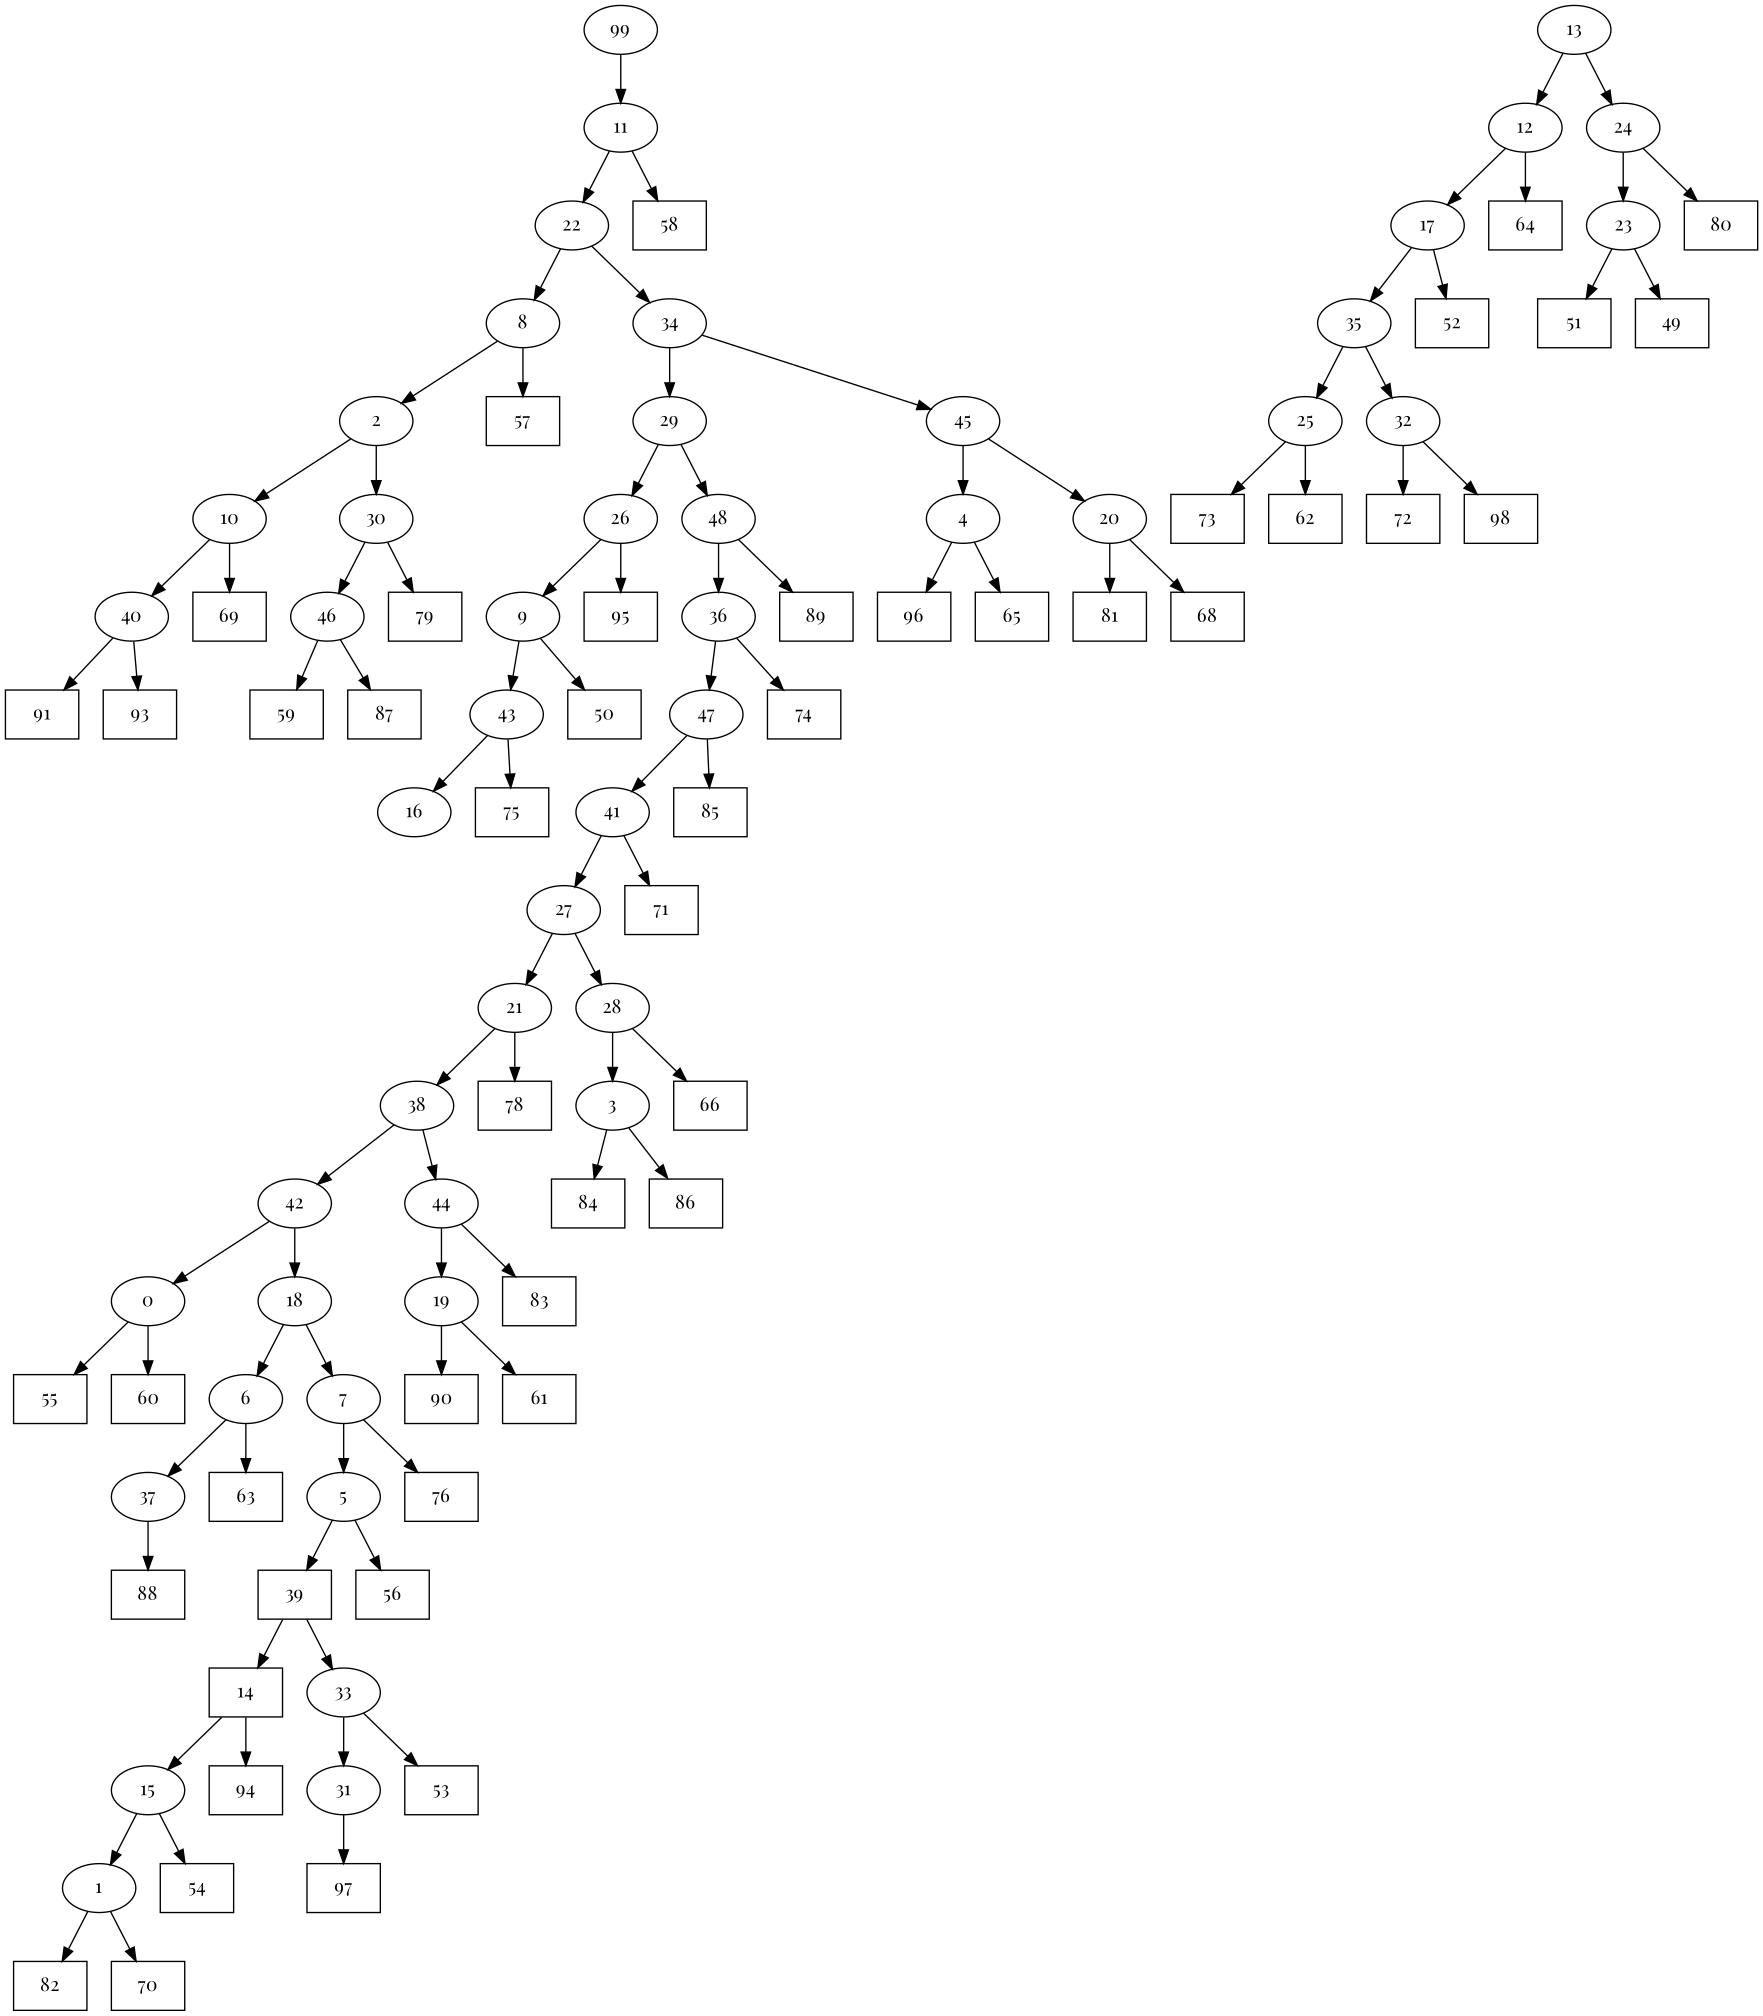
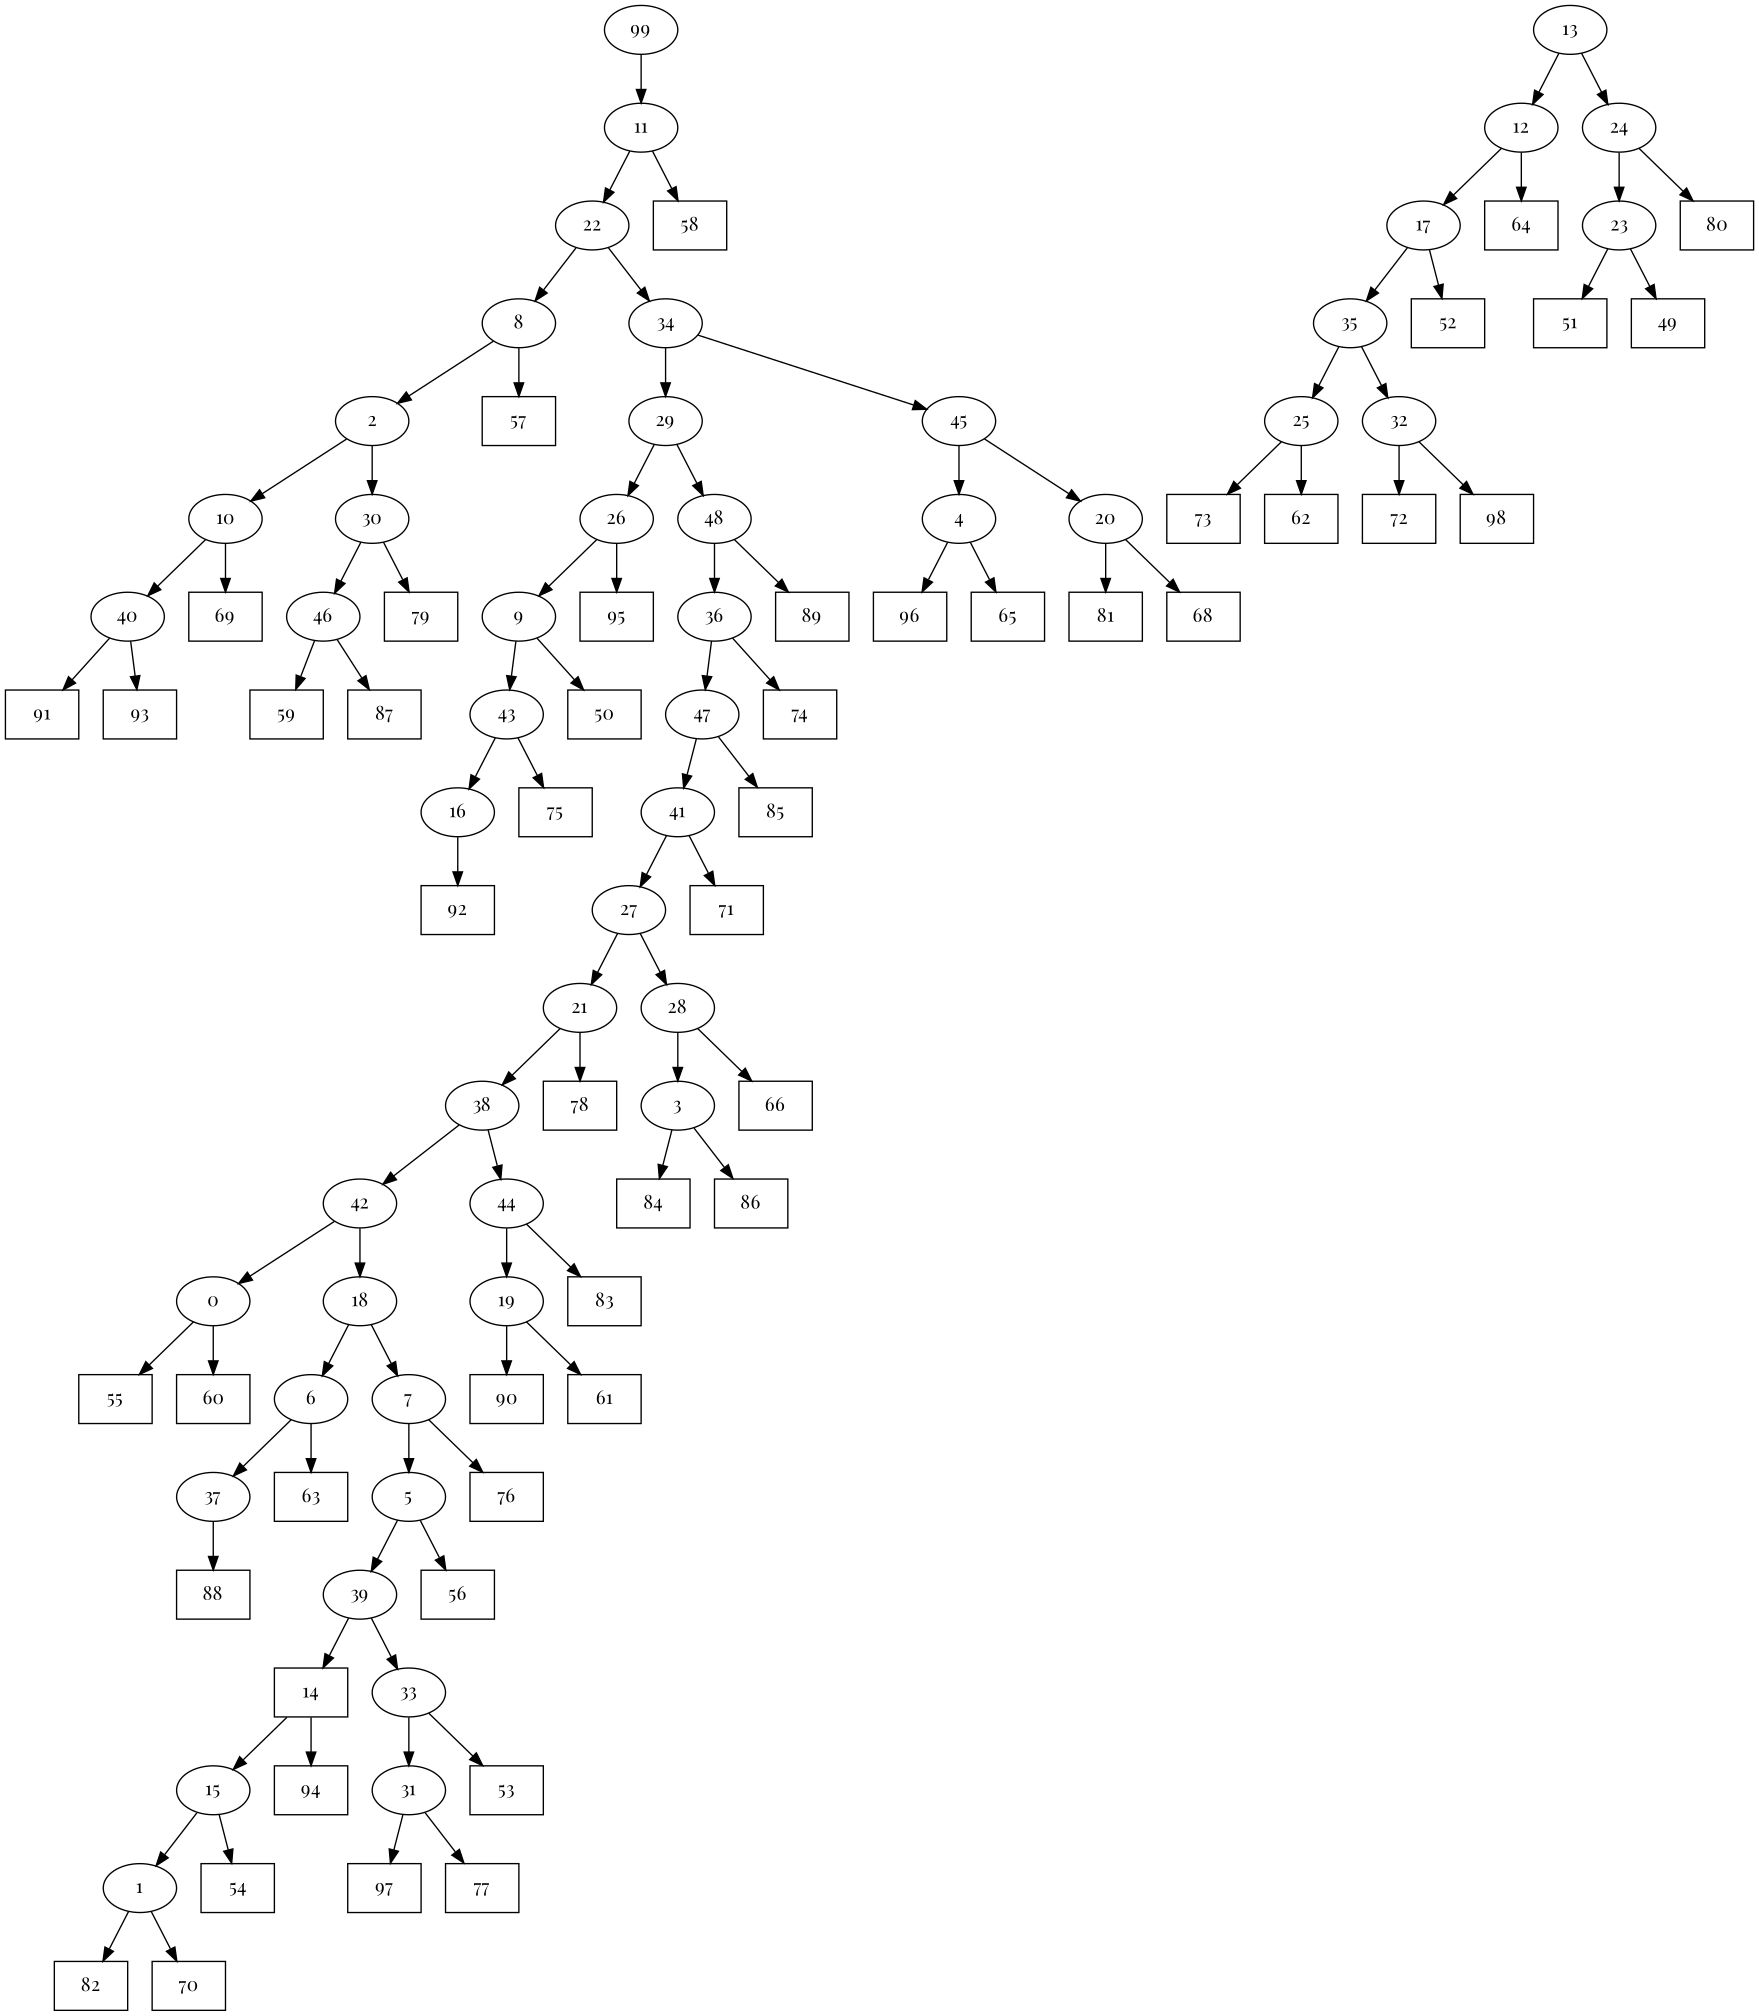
  digraph {
    fontname="Playfair Display"
    node [fontname="Playfair Display" shape=box]
    edge [fontname="Playfair Display"]
    n1 [label=0 shape=""]
    n2 [label=55]
    n3 [label=60]
    n4 [label=1 shape=""]
    n5 [label=82]
    n6 [label=70]
    n7 [label=2 shape=""]
    n8 [label=10 shape=""]
    n9 [label=30 shape=""]
    n10 [label=40 shape=""]
    n11 [label=69]
    n12 [label=46 shape=""]
    n13 [label=79]
    n14 [label=3 shape=""]
    n15 [label=84]
    n16 [label=86]
    n17 [label=4 shape=""]
    n18 [label=96]
    n19 [label=65]
    n20 [label=5 shape=""]
-   n21 [label=39]
+   n21 [label=39 shape=""]
    n22 [label=56]
    n23 [label=14]
    n24 [label=33 shape=""]
    n25 [label=6 shape=""]
    n26 [label=37 shape=""]
    n27 [label=63]
    n28 [label=88]
    n29 [label=7 shape=""]
    n30 [label=76]
    n31 [label=8 shape=""]
    n32 [label=57]
    n33 [label=9 shape=""]
    n34 [label=43 shape=""]
    n35 [label=50]
    n36 [label=16 shape=""]
    n37 [label=75]
    n38 [label=91]
    n39 [label=93]
    n40 [label=11 shape=""]
    n41 [label=22 shape=""]
    n42 [label=58]
    n43 [label=34 shape=""]
    n44 [label=12 shape=""]
    n45 [label=17 shape=""]
    n46 [label=64]
    n47 [label=35 shape=""]
    n48 [label=52]
    n49 [label=13 shape=""]
    n50 [label=24 shape=""]
    n51 [label=23 shape=""]
    n52 [label=80]
    n53 [label=15 shape=""]
    n54 [label=94]
    n55 [label=54]
+   n56 [label=92]
    n57 [label=25 shape=""]
    n58 [label=32 shape=""]
    n59 [label=18 shape=""]
    n60 [label=19 shape=""]
    n61 [label=90]
    n62 [label=61]
    n63 [label=20 shape=""]
    n64 [label=81]
    n65 [label=68]
    n66 [label=21 shape=""]
    n67 [label=38 shape=""]
    n68 [label=78]
    n69 [label=42 shape=""]
    n70 [label=44 shape=""]
    n71 [label=29 shape=""]
    n72 [label=45 shape=""]
    n73 [label=51]
    n74 [label=49]
    n75 [label=73]
    n76 [label=62]
    n77 [label=26 shape=""]
    n78 [label=95]
    n79 [label=27 shape=""]
    n80 [label=28 shape=""]
    n81 [label=66]
    n82 [label=48 shape=""]
    n83 [label=36 shape=""]
    n84 [label=89]
    n85 [label=59]
    n86 [label=87]
    n87 [label=31 shape=""]
    n88 [label=97]
+   n89 [label=77]
    n90 [label=72]
    n91 [label=98]
    n92 [label=53]
    n93 [label=47 shape=""]
    n94 [label=74]
    n95 [label=41 shape=""]
    n96 [label=85]
    n97 [label=83]
    n98 [label=71]
    n99 [label=99 shape=""]
    n1 -> n2
    n1 -> n3
    n4 -> n5
    n4 -> n6
    n7 -> n8
    n7 -> n9
    n8 -> n10
    n8 -> n11
    n9 -> n12
    n9 -> n13
    n10 -> n38
    n10 -> n39
    n12 -> n85
    n12 -> n86
    n14 -> n15
    n14 -> n16
    n17 -> n18
    n17 -> n19
    n20 -> n21
    n20 -> n22
    n21 -> n23
    n21 -> n24
    n23 -> n53
    n23 -> n54
    n24 -> n87
    n24 -> n92
    n25 -> n26
    n25 -> n27
    n26 -> n28
    n29 -> n20
    n29 -> n30
    n31 -> n7
    n31 -> n32
    n33 -> n34
    n33 -> n35
    n34 -> n36
    n34 -> n37
+   n36 -> n56
    n40 -> n41
    n40 -> n42
    n41 -> n31
    n41 -> n43
    n43 -> n71
    n43 -> n72
    n44 -> n45
    n44 -> n46
    n45 -> n47
    n45 -> n48
    n47 -> n57
    n47 -> n58
    n49 -> n44
    n49 -> n50
    n50 -> n51
    n50 -> n52
    n51 -> n73
    n51 -> n74
    n53 -> n4
    n53 -> n55
    n57 -> n75
    n57 -> n76
    n58 -> n90
    n58 -> n91
    n59 -> n25
    n59 -> n29
    n60 -> n61
    n60 -> n62
    n63 -> n64
    n63 -> n65
    n66 -> n67
    n66 -> n68
    n67 -> n69
    n67 -> n70
    n69 -> n1
    n69 -> n59
    n70 -> n60
    n70 -> n97
    n71 -> n77
    n71 -> n82
    n72 -> n17
    n72 -> n63
    n77 -> n33
    n77 -> n78
    n79 -> n66
    n79 -> n80
    n80 -> n14
    n80 -> n81
    n82 -> n83
    n82 -> n84
    n83 -> n93
    n83 -> n94
    n87 -> n88
+   n87 -> n89
    n93 -> n95
    n93 -> n96
    n95 -> n79
    n95 -> n98
    n99 -> n40
  }
